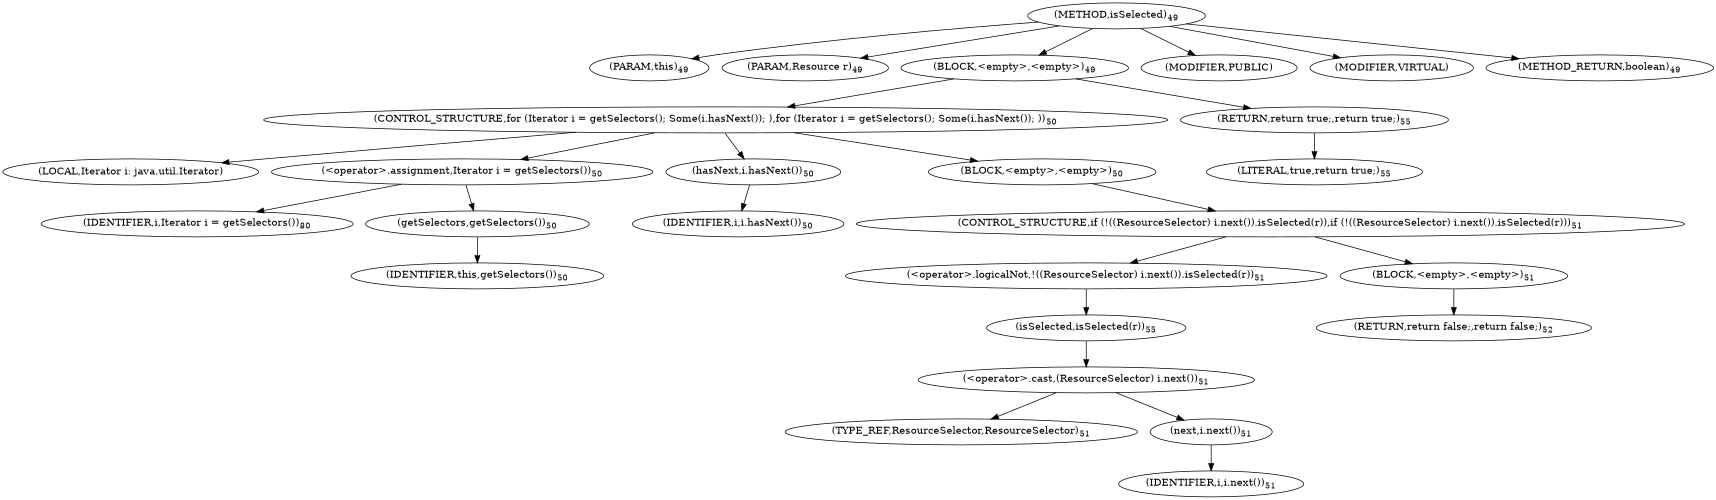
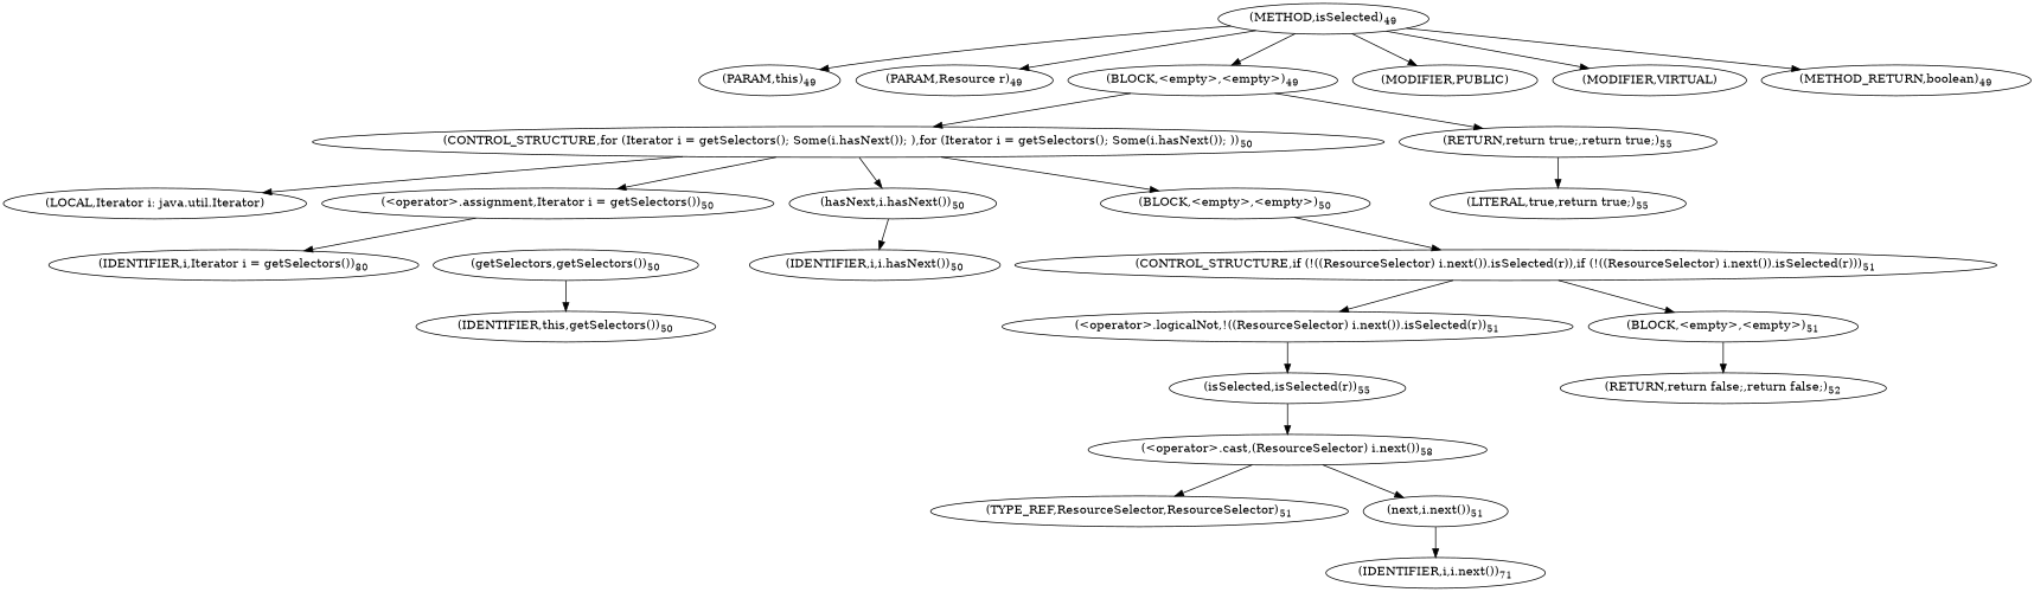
  digraph {
    n1 [label=<(METHOD,isSelected)<SUB>49</SUB>>]
    n2 [label=<(PARAM,this)<SUB>49</SUB>>]
    n3 [label=<(PARAM,Resource r)<SUB>49</SUB>>]
    n4 [label=<(BLOCK,&lt;empty&gt;,&lt;empty&gt;)<SUB>49</SUB>>]
    n5 [label=<(MODIFIER,PUBLIC)>]
    n6 [label=<(MODIFIER,VIRTUAL)>]
    n7 [label=<(METHOD_RETURN,boolean)<SUB>49</SUB>>]
    n8 [label=<(CONTROL_STRUCTURE,for (Iterator i = getSelectors(); Some(i.hasNext()); ),for (Iterator i = getSelectors(); Some(i.hasNext()); ))<SUB>50</SUB>>]
    n9 [label=<(RETURN,return true;,return true;)<SUB>55</SUB>>]
    n10 [label=<(LOCAL,Iterator i: java.util.Iterator)>]
    n11 [label=<(&lt;operator&gt;.assignment,Iterator i = getSelectors())<SUB>50</SUB>>]
    n12 [label=<(hasNext,i.hasNext())<SUB>50</SUB>>]
    n13 [label=<(BLOCK,&lt;empty&gt;,&lt;empty&gt;)<SUB>50</SUB>>]
    n14 [label=<(LITERAL,true,return true;)<SUB>55</SUB>>]
    n15 [label=<(IDENTIFIER,i,Iterator i = getSelectors())<SUB>80</SUB>>]
    n16 [label=<(getSelectors,getSelectors())<SUB>50</SUB>>]
    n17 [label=<(IDENTIFIER,i,i.hasNext())<SUB>50</SUB>>]
    n18 [label=<(CONTROL_STRUCTURE,if (!((ResourceSelector) i.next()).isSelected(r)),if (!((ResourceSelector) i.next()).isSelected(r)))<SUB>51</SUB>>]
    n19 [label=<(IDENTIFIER,this,getSelectors())<SUB>50</SUB>>]
    n20 [label=<(&lt;operator&gt;.logicalNot,!((ResourceSelector) i.next()).isSelected(r))<SUB>51</SUB>>]
    n21 [label=<(BLOCK,&lt;empty&gt;,&lt;empty&gt;)<SUB>51</SUB>>]
    n22 [label=<(isSelected,isSelected(r))<SUB>55</SUB>>]
    n23 [label=<(RETURN,return false;,return false;)<SUB>52</SUB>>]
-   n24 [label=<(&lt;operator&gt;.cast,(ResourceSelector) i.next())<SUB>51</SUB>>]
+   n24 [label=<(&lt;operator&gt;.cast,(ResourceSelector) i.next())<SUB>58</SUB>>]
    n25 [label=<(TYPE_REF,ResourceSelector,ResourceSelector)<SUB>51</SUB>>]
    n26 [label=<(next,i.next())<SUB>51</SUB>>]
-   n27 [label=<(IDENTIFIER,i,i.next())<SUB>51</SUB>>]
+   n27 [label=<(IDENTIFIER,i,i.next())<SUB>71</SUB>>]
    n1 -> n2
    n1 -> n3
    n1 -> n4
    n1 -> n5
    n1 -> n6
    n1 -> n7
    n4 -> n8
    n4 -> n9
    n8 -> n10
    n8 -> n11
    n8 -> n12
    n8 -> n13
    n9 -> n14
    n11 -> n15
-   n11 -> n16
    n12 -> n17
    n13 -> n18
    n16 -> n19
    n18 -> n20
    n18 -> n21
    n20 -> n22
    n21 -> n23
    n22 -> n24
    n24 -> n25
    n24 -> n26
    n26 -> n27
  }
